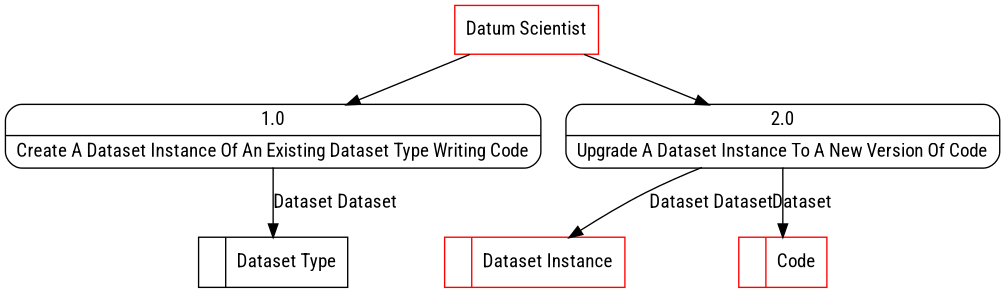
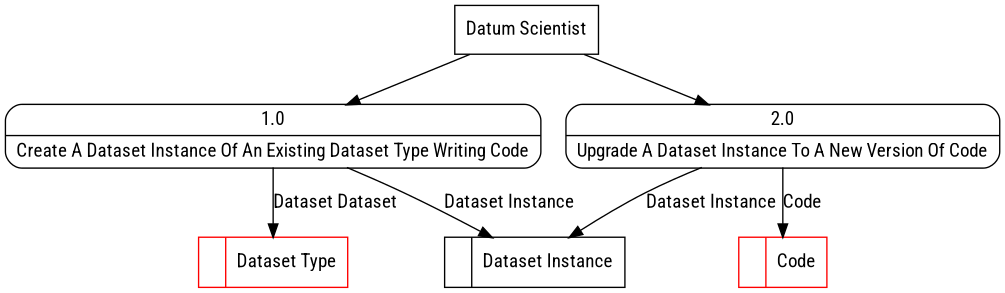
  digraph {
    fontname="Roboto Condensed"
    node [fontname="Roboto Condensed" shape=record]
    edge [fontname="Roboto Condensed"]
-   n1 [color=red label="<f0>  |<f1> Dataset Instance "]
+   n1 [color=black label="<f0>  |<f1> Dataset Instance "]
    n2 [color=red label="<f0>  |<f1> Code "]
-   n3 [color=black label="<f0>  |<f1> Dataset Type "]
-   n4 [label="Datum Scientist" shape=box color=red]
+   n3 [color=red label="<f0>  |<f1> Dataset Type "]
+   n4 [label="Datum Scientist" shape=box]
    n5 [label="{<f0> 1.0|<f1> Create A Dataset Instance Of An Existing Dataset Type Writing Code }" shape=Mrecord]
    n6 [label="{<f0> 2.0|<f1> Upgrade A Dataset Instance To A New Version Of Code }" shape=Mrecord]
    n4 -> n5
    n4 -> n6
+   n5 -> n1 [label="Dataset Instance"]
    n5 -> n3 [label="Dataset Dataset"]
-   n6 -> n1 [label="Dataset Dataset"]
-   n6 -> n2 [label=Dataset]
+   n6 -> n1 [label="Dataset Instance"]
+   n6 -> n2 [label=Code]
  }
